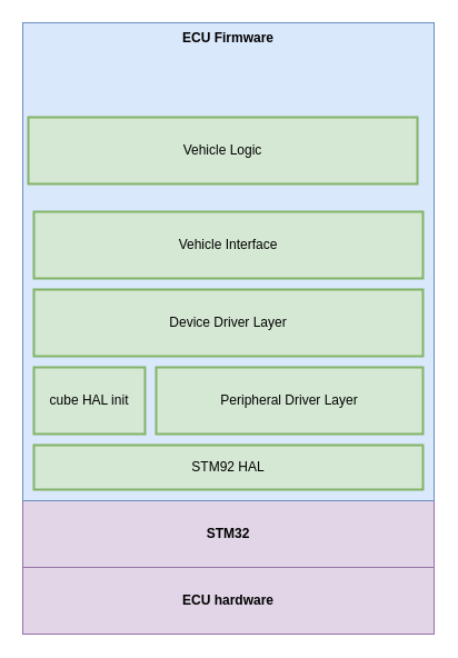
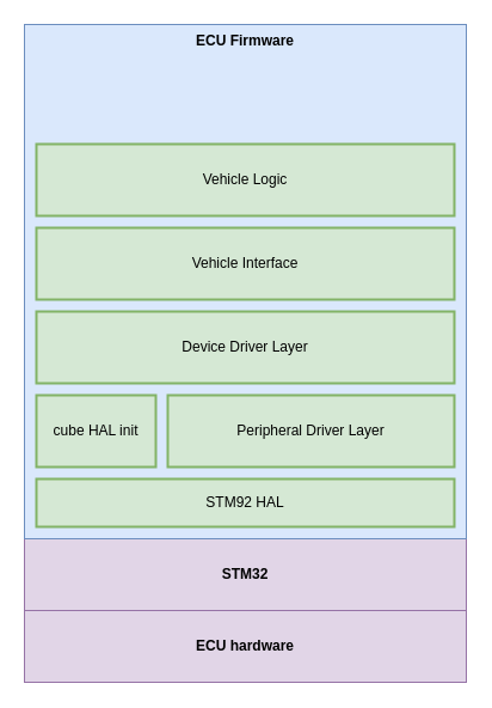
  <mxCell id="0" />
  <mxCell id="1" parent="0" />
  <mxCell id="2" value="STM32" style="rounded=0;whiteSpace=wrap;html=1;fillColor=#e1d5e7;strokeColor=#9673a6;fontStyle=1" parent="1" vertex="1"><mxGeometry x="20" y="450" width="370" height="60" as="geometry" /></mxCell>
  <mxCell id="3" value="ECU hardware" style="rounded=0;whiteSpace=wrap;html=1;fillColor=#e1d5e7;strokeColor=#9673a6;fontStyle=1" parent="1" vertex="1"><mxGeometry x="20" y="510" width="370" height="60" as="geometry" /></mxCell>
  <mxCell id="4" value="ECU Firmware" style="rounded=0;whiteSpace=wrap;html=1;verticalAlign=top;fillColor=#dae8fc;strokeColor=#6c8ebf;fontStyle=1" parent="1" vertex="1"><mxGeometry x="20" y="20" width="370" height="430" as="geometry" /></mxCell>
  <mxCell id="5" value="STM92 HAL" style="rounded=0;whiteSpace=wrap;html=1;fillColor=#d5e8d4;strokeColor=#82b366;strokeWidth=2;" parent="1" vertex="1"><mxGeometry x="30" y="400" width="350" height="40" as="geometry" /></mxCell>
  <mxCell id="6" value="cube HAL init" style="rounded=0;whiteSpace=wrap;html=1;fillColor=#d5e8d4;strokeColor=#82b366;strokeWidth=2;" parent="1" vertex="1"><mxGeometry x="30" y="330" width="100" height="60" as="geometry" /></mxCell>
  <mxCell id="7" value="Peripheral Driver Layer" style="rounded=0;whiteSpace=wrap;html=1;fillColor=#d5e8d4;strokeColor=#82b366;strokeWidth=2;" parent="1" vertex="1"><mxGeometry x="140" y="330" width="240" height="60" as="geometry" /></mxCell>
  <mxCell id="8" value="Device Driver Layer" style="rounded=0;whiteSpace=wrap;html=1;fillColor=#d5e8d4;strokeColor=#82b366;strokeWidth=2;" parent="1" vertex="1"><mxGeometry x="30" y="260" width="350" height="60" as="geometry" /></mxCell>
  <mxCell id="9" value="Vehicle Interface" style="rounded=0;whiteSpace=wrap;html=1;fillColor=#d5e8d4;strokeColor=#82b366;strokeWidth=2;" parent="1" vertex="1"><mxGeometry x="30" y="190" width="350" height="60" as="geometry" /></mxCell>
- <mxCell id="10" value="Vehicle Logic" style="rounded=0;whiteSpace=wrap;html=1;fillColor=#d5e8d4;strokeColor=#82b366;strokeWidth=2;" parent="1" vertex="1"><mxGeometry x="25" y="105" width="350" height="60" as="geometry" /></mxCell>
+ <mxCell id="10" value="Vehicle Logic" style="rounded=0;whiteSpace=wrap;html=1;fillColor=#d5e8d4;strokeColor=#82b366;strokeWidth=2;" parent="1" vertex="1"><mxGeometry x="30" y="120" width="350" height="60" as="geometry" /></mxCell>
